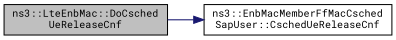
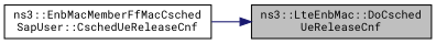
  digraph {
    rankdir=RL
    fontname="Roboto Mono"
    node [color=black fontname="Roboto Mono" fontsize=10 shape=record style=filled]
    n1 [fillcolor=grey75 fontcolor=black height=0.2 label="ns3::LteEnbMac::DoCsched\lUeReleaseCnf" width=0.4]
    n2 [fillcolor=white height=0.2 label="ns3::EnbMacMemberFfMacCsched\lSapUser::CschedUeReleaseCnf" width=0.4]
-   n2 -> n1 [color=midnightblue dir=back fontname="Roboto Mono" fontsize=10 labelfontname=Helvetica labelfontsize=10 style=solid]
+   n1 -> n2 [color=midnightblue dir=back fontname="Roboto Mono" fontsize=10 labelfontname=Helvetica labelfontsize=10 style=solid]
  }
